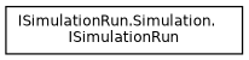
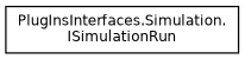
  digraph {
    rankdir=LR
-   n1 [color=black fillcolor=white fontname=Helvetica fontsize=10 height=0.2 label="ISimulationRun.Simulation.\lISimulationRun" shape=record style=filled width=0.4]
+   n1 [color=black fillcolor=white fontname=Helvetica fontsize=10 height=0.2 label="PlugInsInterfaces.Simulation.\lISimulationRun" shape=record style=filled width=0.4]
  }
